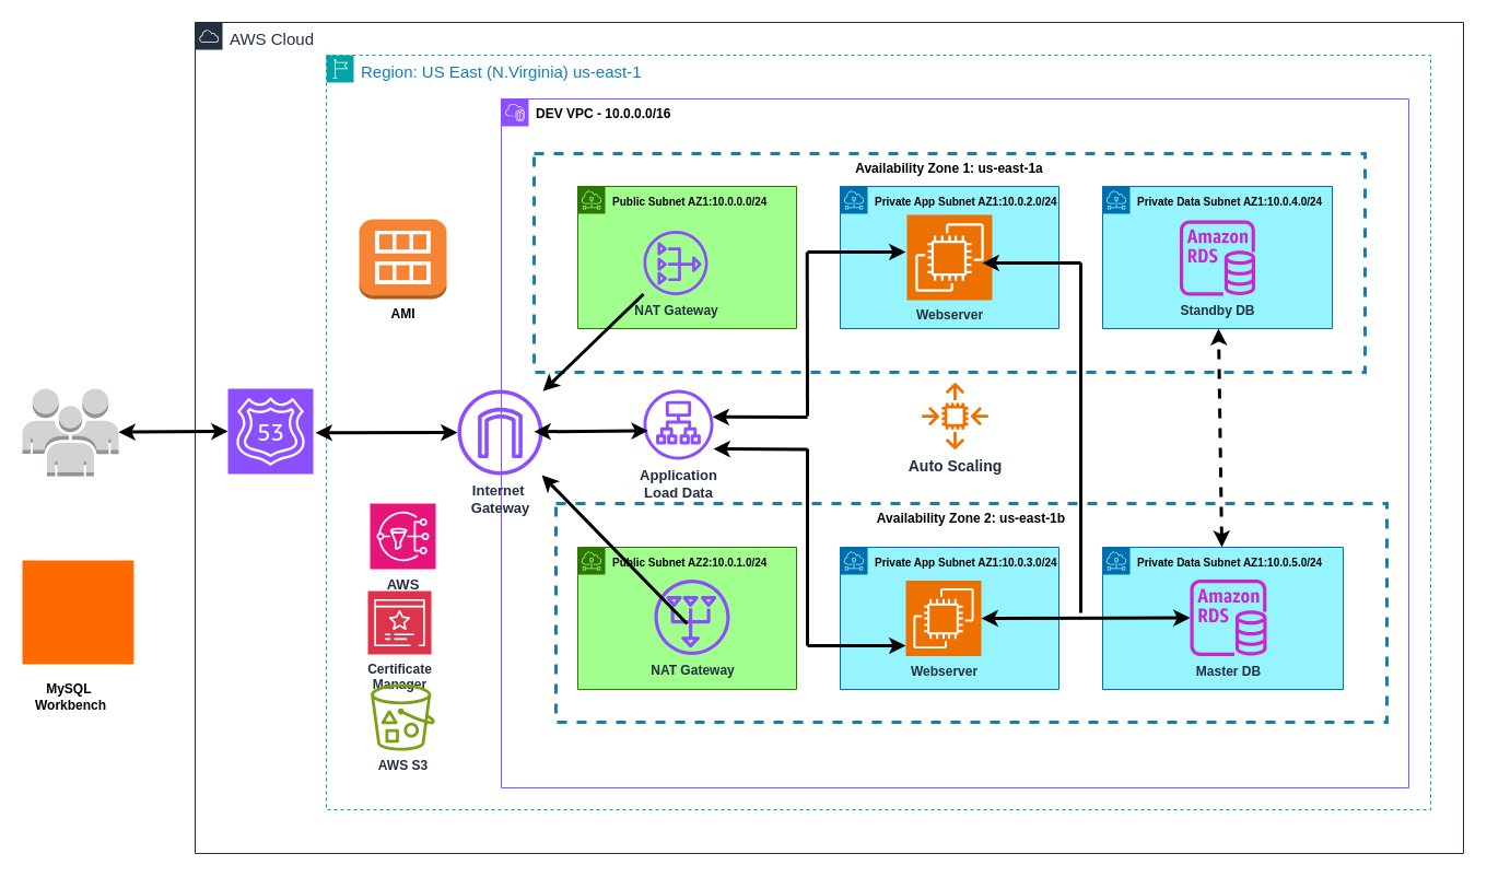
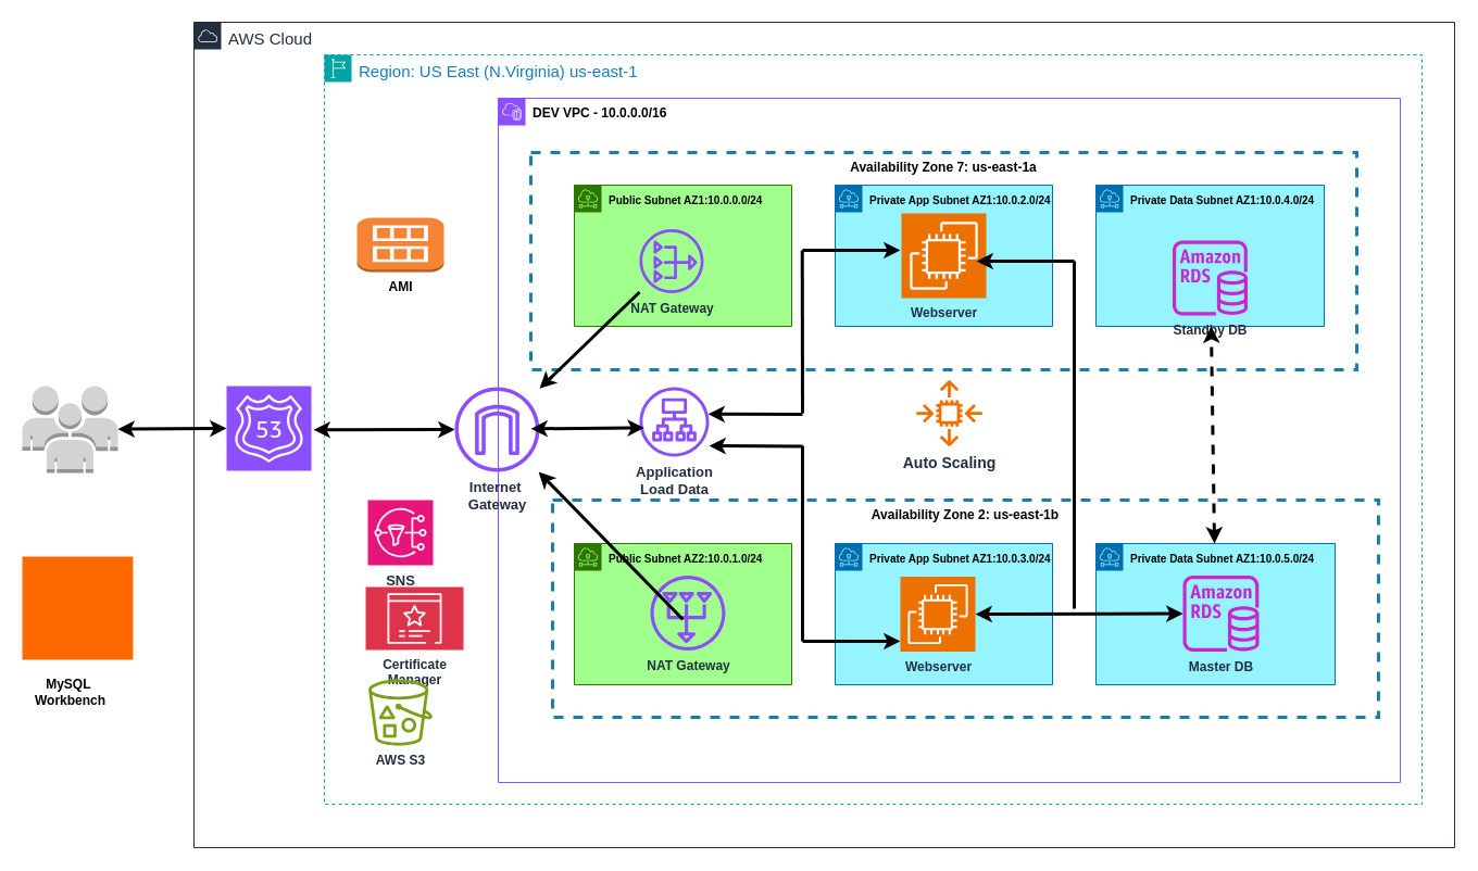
  <mxCell id="0" />
  <mxCell id="1" parent="0" />
  <mxCell id="2" value="&lt;font style=&quot;font-size: 15px;&quot;&gt;AWS Cloud&lt;/font&gt;" style="points=[[0,0],[0.25,0],[0.5,0],[0.75,0],[1,0],[1,0.25],[1,0.5],[1,0.75],[1,1],[0.75,1],[0.5,1],[0.25,1],[0,1],[0,0.75],[0,0.5],[0,0.25]];outlineConnect=0;gradientColor=none;html=1;whiteSpace=wrap;fontSize=12;fontStyle=0;container=1;pointerEvents=0;collapsible=0;recursiveResize=0;shape=mxgraph.aws4.group;grIcon=mxgraph.aws4.group_aws_cloud;strokeColor=#232F3E;fillColor=none;verticalAlign=top;align=left;spacingLeft=30;fontColor=#232F3E;dashed=0;" parent="1" vertex="1"><mxGeometry x="178" y="20" width="1160" height="760" as="geometry" /></mxCell>
  <mxCell id="3" value="" style="sketch=0;points=[[0,0,0],[0.25,0,0],[0.5,0,0],[0.75,0,0],[1,0,0],[0,1,0],[0.25,1,0],[0.5,1,0],[0.75,1,0],[1,1,0],[0,0.25,0],[0,0.5,0],[0,0.75,0],[1,0.25,0],[1,0.5,0],[1,0.75,0]];outlineConnect=0;fontColor=#232F3E;fillColor=#8C4FFF;strokeColor=#ffffff;dashed=0;verticalLabelPosition=bottom;verticalAlign=top;align=center;html=1;fontSize=12;fontStyle=0;aspect=fixed;shape=mxgraph.aws4.resourceIcon;resIcon=mxgraph.aws4.route_53;" parent="2" vertex="1"><mxGeometry x="30" y="335" width="78" height="78" as="geometry" /></mxCell>
  <mxCell id="4" value="&lt;font style=&quot;font-size: 15px;&quot;&gt;Region: US East (N.Virginia) us-east-1&lt;/font&gt;" style="points=[[0,0],[0.25,0],[0.5,0],[0.75,0],[1,0],[1,0.25],[1,0.5],[1,0.75],[1,1],[0.75,1],[0.5,1],[0.25,1],[0,1],[0,0.75],[0,0.5],[0,0.25]];outlineConnect=0;gradientColor=none;html=1;whiteSpace=wrap;fontSize=12;fontStyle=0;container=1;pointerEvents=0;collapsible=0;recursiveResize=0;shape=mxgraph.aws4.group;grIcon=mxgraph.aws4.group_region;strokeColor=#00A4A6;fillColor=none;verticalAlign=top;align=left;spacingLeft=30;fontColor=#147EBA;dashed=1;" parent="1" vertex="1"><mxGeometry x="298" y="50" width="1010" height="690" as="geometry" /></mxCell>
- <mxCell id="5" value="&lt;b&gt;AMI&lt;/b&gt;" style="outlineConnect=0;dashed=0;verticalLabelPosition=bottom;verticalAlign=top;align=center;html=1;shape=mxgraph.aws3.ami;fillColor=#F58534;gradientColor=none;" parent="4" vertex="1"><mxGeometry x="30" y="150" width="80" height="73" as="geometry" /></mxCell>
- <mxCell id="6" value="&lt;b&gt;&lt;font style=&quot;font-size: 13px;&quot;&gt;AWS&lt;/font&gt;&lt;/b&gt;" style="sketch=0;points=[[0,0,0],[0.25,0,0],[0.5,0,0],[0.75,0,0],[1,0,0],[0,1,0],[0.25,1,0],[0.5,1,0],[0.75,1,0],[1,1,0],[0,0.25,0],[0,0.5,0],[0,0.75,0],[1,0.25,0],[1,0.5,0],[1,0.75,0]];outlineConnect=0;fontColor=#232F3E;fillColor=#E7157B;strokeColor=#ffffff;dashed=0;verticalLabelPosition=bottom;verticalAlign=top;align=center;html=1;fontSize=12;fontStyle=0;aspect=fixed;shape=mxgraph.aws4.resourceIcon;resIcon=mxgraph.aws4.sns;" parent="4" vertex="1"><mxGeometry x="40" y="410" width="60" height="60" as="geometry" /></mxCell>
- <mxCell id="7" value="&lt;b&gt;Certificate&lt;/b&gt;&lt;div&gt;&lt;b&gt;Manager&lt;/b&gt;&lt;/div&gt;" style="sketch=0;points=[[0,0,0],[0.25,0,0],[0.5,0,0],[0.75,0,0],[1,0,0],[0,1,0],[0.25,1,0],[0.5,1,0],[0.75,1,0],[1,1,0],[0,0.25,0],[0,0.5,0],[0,0.75,0],[1,0.25,0],[1,0.5,0],[1,0.75,0]];outlineConnect=0;fontColor=#232F3E;fillColor=#DD344C;strokeColor=#ffffff;dashed=0;verticalLabelPosition=bottom;verticalAlign=top;align=center;html=1;fontSize=12;fontStyle=0;aspect=fixed;shape=mxgraph.aws4.resourceIcon;resIcon=mxgraph.aws4.certificate_manager_3;" parent="4" vertex="1"><mxGeometry x="38" y="490" width="58" height="58" as="geometry" /></mxCell>
+ <mxCell id="5" value="&lt;b&gt;AMI&lt;/b&gt;" style="outlineConnect=0;dashed=0;verticalLabelPosition=bottom;verticalAlign=top;align=center;html=1;shape=mxgraph.aws3.ami;fillColor=#F58534;gradientColor=none;" parent="4" vertex="1"><mxGeometry x="30" y="150" width="80" height="50" as="geometry" /></mxCell>
+ <mxCell id="6" value="&lt;b&gt;&lt;font style=&quot;font-size: 13px;&quot;&gt;SNS&lt;/font&gt;&lt;/b&gt;" style="sketch=0;points=[[0,0,0],[0.25,0,0],[0.5,0,0],[0.75,0,0],[1,0,0],[0,1,0],[0.25,1,0],[0.5,1,0],[0.75,1,0],[1,1,0],[0,0.25,0],[0,0.5,0],[0,0.75,0],[1,0.25,0],[1,0.5,0],[1,0.75,0]];outlineConnect=0;fontColor=#232F3E;fillColor=#E7157B;strokeColor=#ffffff;dashed=0;verticalLabelPosition=bottom;verticalAlign=top;align=center;html=1;fontSize=12;fontStyle=0;aspect=fixed;shape=mxgraph.aws4.resourceIcon;resIcon=mxgraph.aws4.sns;" parent="4" vertex="1"><mxGeometry x="40" y="410" width="60" height="60" as="geometry" /></mxCell>
+ <mxCell id="7" value="&lt;b&gt;Certificate&lt;/b&gt;&lt;div&gt;&lt;b&gt;Manager&lt;/b&gt;&lt;/div&gt;" style="sketch=0;points=[[0,0,0],[0.25,0,0],[0.5,0,0],[0.75,0,0],[1,0,0],[0,1,0],[0.25,1,0],[0.5,1,0],[0.75,1,0],[1,1,0],[0,0.25,0],[0,0.5,0],[0,0.75,0],[1,0.25,0],[1,0.5,0],[1,0.75,0]];outlineConnect=0;fontColor=#232F3E;fillColor=#DD344C;strokeColor=#ffffff;dashed=0;verticalLabelPosition=bottom;verticalAlign=top;align=center;html=1;fontSize=12;fontStyle=0;aspect=fixed;shape=mxgraph.aws4.resourceIcon;resIcon=mxgraph.aws4.certificate_manager_3;" parent="4" vertex="1"><mxGeometry x="38" y="490" width="90" height="58" as="geometry" /></mxCell>
  <mxCell id="8" value="&lt;b&gt;AWS S3&lt;/b&gt;" style="sketch=0;outlineConnect=0;fontColor=#232F3E;gradientColor=none;fillColor=#7AA116;strokeColor=none;dashed=0;verticalLabelPosition=bottom;verticalAlign=top;align=center;html=1;fontSize=12;fontStyle=0;aspect=fixed;pointerEvents=1;shape=mxgraph.aws4.bucket_with_objects;" parent="4" vertex="1"><mxGeometry x="40.61" y="575" width="58.77" height="61.12" as="geometry" /></mxCell>
  <mxCell id="9" value="" style="endArrow=classic;startArrow=classic;html=1;rounded=0;strokeWidth=3;" parent="4" target="20" edge="1"><mxGeometry width="50" height="50" relative="1" as="geometry"><mxPoint x="-10" y="345.29" as="sourcePoint" /><mxPoint x="90" y="344.29" as="targetPoint" /></mxGeometry></mxCell>
  <mxCell id="10" value="&lt;font style=&quot;color: rgb(0, 0, 0);&quot;&gt;&lt;b&gt;DEV VPC - 10.0.0.0/16&lt;/b&gt;&lt;/font&gt;" style="points=[[0,0],[0.25,0],[0.5,0],[0.75,0],[1,0],[1,0.25],[1,0.5],[1,0.75],[1,1],[0.75,1],[0.5,1],[0.25,1],[0,1],[0,0.75],[0,0.5],[0,0.25]];outlineConnect=0;gradientColor=none;html=1;whiteSpace=wrap;fontSize=12;fontStyle=0;container=1;pointerEvents=0;collapsible=0;recursiveResize=0;shape=mxgraph.aws4.group;grIcon=mxgraph.aws4.group_vpc2;strokeColor=#8C4FFF;fillColor=none;verticalAlign=top;align=left;spacingLeft=30;fontColor=#AAB7B8;dashed=0;" parent="1" vertex="1"><mxGeometry x="458" y="90" width="830" height="630" as="geometry" /></mxCell>
  <mxCell id="11" value="&lt;font style=&quot;color: rgb(0, 0, 0);&quot;&gt;&lt;b&gt;Availability Zone 2: us-east-1b&lt;/b&gt;&lt;/font&gt;" style="fillColor=none;strokeColor=#147EBA;dashed=1;verticalAlign=top;fontStyle=0;fontColor=#147EBA;whiteSpace=wrap;html=1;align=center;perimeterSpacing=10;strokeWidth=3;" parent="10" vertex="1"><mxGeometry x="50" y="370" width="760" height="200" as="geometry" /></mxCell>
  <mxCell id="12" value="&lt;font style=&quot;font-size: 10px;&quot; color=&quot;#000000&quot;&gt;&lt;b&gt;Public Subnet AZ2:10.0.1.0/24&lt;/b&gt;&lt;/font&gt;" style="sketch=0;outlineConnect=0;html=1;whiteSpace=wrap;fontSize=12;fontStyle=0;shape=mxgraph.aws4.group;grIcon=mxgraph.aws4.group_subnet;strokeColor=#2D7600;fillColor=#A1FF8E;verticalAlign=top;align=left;spacingLeft=30;fontColor=#ffffff;dashed=0;" parent="10" vertex="1"><mxGeometry x="70" y="410" width="200" height="130" as="geometry" /></mxCell>
  <mxCell id="13" value="&lt;font style=&quot;font-size: 10px;&quot; color=&quot;#000000&quot;&gt;&lt;b&gt;Private App Subnet AZ1:10.0.3.0/24&lt;/b&gt;&lt;/font&gt;" style="sketch=0;outlineConnect=0;html=1;whiteSpace=wrap;fontSize=12;fontStyle=0;shape=mxgraph.aws4.group;grIcon=mxgraph.aws4.group_subnet;strokeColor=#006EAF;fillColor=#96F4FF;verticalAlign=top;align=left;spacingLeft=30;fontColor=#ffffff;dashed=0;" parent="10" vertex="1"><mxGeometry x="310" y="410" width="200" height="130" as="geometry" /></mxCell>
  <mxCell id="14" value="&lt;font style=&quot;font-size: 10px;&quot; color=&quot;#000000&quot;&gt;&lt;b&gt;Private Data Subnet AZ1:10.0.5.0/24&lt;/b&gt;&lt;/font&gt;" style="sketch=0;outlineConnect=0;html=1;whiteSpace=wrap;fontSize=12;fontStyle=0;shape=mxgraph.aws4.group;grIcon=mxgraph.aws4.group_subnet;strokeColor=#006EAF;fillColor=#96F4FF;verticalAlign=top;align=left;spacingLeft=30;fontColor=#ffffff;dashed=0;" parent="10" vertex="1"><mxGeometry x="550" y="410" width="220" height="130" as="geometry" /></mxCell>
  <mxCell id="15" value="&lt;b&gt;Webserver&lt;/b&gt;" style="sketch=0;points=[[0,0,0],[0.25,0,0],[0.5,0,0],[0.75,0,0],[1,0,0],[0,1,0],[0.25,1,0],[0.5,1,0],[0.75,1,0],[1,1,0],[0,0.25,0],[0,0.5,0],[0,0.75,0],[1,0.25,0],[1,0.5,0],[1,0.75,0]];outlineConnect=0;fontColor=#232F3E;fillColor=#ED7100;strokeColor=#ffffff;dashed=0;verticalLabelPosition=bottom;verticalAlign=top;align=center;html=1;fontSize=12;fontStyle=0;aspect=fixed;shape=mxgraph.aws4.resourceIcon;resIcon=mxgraph.aws4.ec2;" parent="10" vertex="1"><mxGeometry x="370" y="440.5" width="69" height="69" as="geometry" /></mxCell>
  <mxCell id="16" value="&lt;b&gt;NAT Gateway&lt;/b&gt;" style="sketch=0;outlineConnect=0;fontColor=#232F3E;gradientColor=none;fillColor=#8C4FFF;strokeColor=none;dashed=0;verticalLabelPosition=bottom;verticalAlign=top;align=center;html=1;fontSize=12;fontStyle=0;aspect=fixed;pointerEvents=1;shape=mxgraph.aws4.nat_gateway;direction=south;" parent="10" vertex="1"><mxGeometry x="140" y="439.5" width="69" height="69" as="geometry" /></mxCell>
  <mxCell id="17" value="&lt;b&gt;Master DB&lt;/b&gt;" style="sketch=0;outlineConnect=0;fontColor=#232F3E;gradientColor=none;fillColor=#C925D1;strokeColor=none;dashed=0;verticalLabelPosition=bottom;verticalAlign=top;align=center;html=1;fontSize=12;fontStyle=0;aspect=fixed;pointerEvents=1;shape=mxgraph.aws4.rds_instance;" parent="10" vertex="1"><mxGeometry x="630" y="439.5" width="70" height="70" as="geometry" /></mxCell>
  <mxCell id="18" value="&lt;b&gt;&lt;font style=&quot;font-size: 13px;&quot;&gt;Application&lt;/font&gt;&lt;/b&gt;&lt;div&gt;&lt;b&gt;&lt;font style=&quot;font-size: 13px;&quot;&gt;Load Data&lt;/font&gt;&lt;/b&gt;&lt;/div&gt;" style="sketch=0;outlineConnect=0;fontColor=#232F3E;gradientColor=none;fillColor=#8C4FFF;strokeColor=none;dashed=0;verticalLabelPosition=bottom;verticalAlign=top;align=center;html=1;fontSize=12;fontStyle=0;aspect=fixed;pointerEvents=1;shape=mxgraph.aws4.application_load_balancer;" parent="10" vertex="1"><mxGeometry x="130" y="266" width="64" height="64" as="geometry" /></mxCell>
  <mxCell id="19" value="&lt;b&gt;&lt;font style=&quot;font-size: 14px;&quot;&gt;Auto Scaling&lt;/font&gt;&lt;/b&gt;" style="sketch=0;outlineConnect=0;fontColor=#232F3E;gradientColor=none;fillColor=#ED7100;strokeColor=none;dashed=0;verticalLabelPosition=bottom;verticalAlign=top;align=center;html=1;fontSize=12;fontStyle=0;aspect=fixed;pointerEvents=1;shape=mxgraph.aws4.auto_scaling2;" parent="10" vertex="1"><mxGeometry x="384.5" y="259.5" width="61" height="61" as="geometry" /></mxCell>
  <mxCell id="20" value="&lt;b&gt;&lt;font style=&quot;font-size: 13px;&quot;&gt;Internet&amp;nbsp;&lt;/font&gt;&lt;/b&gt;&lt;div&gt;&lt;b&gt;&lt;font style=&quot;font-size: 13px;&quot;&gt;Gateway&lt;/font&gt;&lt;/b&gt;&lt;/div&gt;" style="sketch=0;outlineConnect=0;fontColor=#232F3E;gradientColor=none;fillColor=#8C4FFF;strokeColor=none;dashed=0;verticalLabelPosition=bottom;verticalAlign=top;align=center;html=1;fontSize=12;fontStyle=0;aspect=fixed;pointerEvents=1;shape=mxgraph.aws4.internet_gateway;" parent="10" vertex="1"><mxGeometry x="-40" y="266" width="78" height="78" as="geometry" /></mxCell>
  <mxCell id="21" value="" style="endArrow=classic;startArrow=classic;html=1;rounded=0;strokeWidth=3;entryX=0.068;entryY=0.586;entryDx=0;entryDy=0;entryPerimeter=0;" parent="10" target="18" edge="1"><mxGeometry width="50" height="50" relative="1" as="geometry"><mxPoint x="30" y="304.29" as="sourcePoint" /><mxPoint x="120" y="304.29" as="targetPoint" /></mxGeometry></mxCell>
  <mxCell id="22" value="" style="endArrow=classic;html=1;rounded=0;entryX=0.985;entryY=0.388;entryDx=0;entryDy=0;entryPerimeter=0;strokeWidth=3;" parent="10" target="18" edge="1"><mxGeometry width="50" height="50" relative="1" as="geometry"><mxPoint x="280" y="291" as="sourcePoint" /><mxPoint x="209" y="291" as="targetPoint" /></mxGeometry></mxCell>
  <mxCell id="23" value="" style="endArrow=classic;html=1;rounded=0;entryX=0.985;entryY=0.388;entryDx=0;entryDy=0;entryPerimeter=0;strokeWidth=3;" parent="10" edge="1"><mxGeometry width="50" height="50" relative="1" as="geometry"><mxPoint x="280" y="320.46" as="sourcePoint" /><mxPoint x="194" y="320" as="targetPoint" /></mxGeometry></mxCell>
  <mxCell id="24" value="" style="endArrow=none;html=1;rounded=0;strokeWidth=3;entryX=0.333;entryY=0.455;entryDx=0;entryDy=0;entryPerimeter=0;" parent="10" target="31" edge="1"><mxGeometry width="50" height="50" relative="1" as="geometry"><mxPoint x="280" y="290" as="sourcePoint" /><mxPoint x="280" y="210" as="targetPoint" /></mxGeometry></mxCell>
  <mxCell id="25" value="" style="endArrow=none;html=1;rounded=0;strokeWidth=3;" parent="10" edge="1"><mxGeometry width="50" height="50" relative="1" as="geometry"><mxPoint x="280" y="400" as="sourcePoint" /><mxPoint x="280" y="320" as="targetPoint" /><Array as="points"><mxPoint x="280" y="370" /></Array></mxGeometry></mxCell>
  <mxCell id="26" value="" style="endArrow=none;html=1;rounded=0;strokeWidth=3;" parent="10" edge="1"><mxGeometry width="50" height="50" relative="1" as="geometry"><mxPoint x="280" y="500" as="sourcePoint" /><mxPoint x="280" y="390" as="targetPoint" /></mxGeometry></mxCell>
  <mxCell id="27" value="" style="endArrow=classic;html=1;rounded=0;strokeWidth=3;" parent="10" edge="1"><mxGeometry width="50" height="50" relative="1" as="geometry"><mxPoint x="280" y="500" as="sourcePoint" /><mxPoint x="370" y="500" as="targetPoint" /></mxGeometry></mxCell>
  <mxCell id="28" value="" style="endArrow=classic;startArrow=classic;html=1;rounded=0;exitX=1;exitY=0.5;exitDx=0;exitDy=0;exitPerimeter=0;strokeWidth=3;" parent="10" source="15" target="17" edge="1"><mxGeometry width="50" height="50" relative="1" as="geometry"><mxPoint x="500" y="499" as="sourcePoint" /><mxPoint x="550" y="449" as="targetPoint" /></mxGeometry></mxCell>
  <mxCell id="29" value="" style="endArrow=none;html=1;rounded=0;strokeWidth=3;" parent="10" edge="1"><mxGeometry width="50" height="50" relative="1" as="geometry"><mxPoint x="530" y="470" as="sourcePoint" /><mxPoint x="530" y="150" as="targetPoint" /></mxGeometry></mxCell>
  <mxCell id="30" value="" style="endArrow=classic;html=1;rounded=0;strokeWidth=3;" parent="10" target="20" edge="1"><mxGeometry width="50" height="50" relative="1" as="geometry"><mxPoint x="170" y="480" as="sourcePoint" /><mxPoint x="220" y="430" as="targetPoint" /></mxGeometry></mxCell>
- <mxCell id="31" value="&lt;font style=&quot;color: rgb(0, 0, 0);&quot;&gt;&lt;b&gt;Availability Zone 1: us-east-1a&lt;/b&gt;&lt;/font&gt;" style="fillColor=none;strokeColor=#147EBA;dashed=1;verticalAlign=top;fontStyle=0;fontColor=#147EBA;whiteSpace=wrap;html=1;perimeterSpacing=10;strokeWidth=3;" parent="1" vertex="1"><mxGeometry y="140" width="760" height="200" as="geometry" x="488" /></mxCell>
+ <mxCell id="31" value="&lt;font style=&quot;color: rgb(0, 0, 0);&quot;&gt;&lt;b&gt;Availability Zone 7: us-east-1a&lt;/b&gt;&lt;/font&gt;" style="fillColor=none;strokeColor=#147EBA;dashed=1;verticalAlign=top;fontStyle=0;fontColor=#147EBA;whiteSpace=wrap;html=1;perimeterSpacing=10;strokeWidth=3;" parent="1" vertex="1"><mxGeometry y="140" width="760" height="200" as="geometry" x="488" /></mxCell>
  <mxCell id="32" value="&lt;font style=&quot;font-size: 10px;&quot; color=&quot;#000000&quot;&gt;&lt;b&gt;Public Subnet AZ1:10.0.0.0/24&lt;/b&gt;&lt;/font&gt;" style="sketch=0;outlineConnect=0;html=1;whiteSpace=wrap;fontSize=12;fontStyle=0;shape=mxgraph.aws4.group;grIcon=mxgraph.aws4.group_subnet;strokeColor=#2D7600;fillColor=#A1FF8E;verticalAlign=top;align=left;spacingLeft=30;fontColor=#ffffff;dashed=0;" parent="1" vertex="1"><mxGeometry x="528" y="170" width="200" height="130" as="geometry" /></mxCell>
  <mxCell id="33" value="&lt;font style=&quot;font-size: 10px;&quot; color=&quot;#000000&quot;&gt;&lt;b&gt;Private App Subnet AZ1:10.0.2.0/24&lt;/b&gt;&lt;/font&gt;" style="sketch=0;outlineConnect=0;html=1;whiteSpace=wrap;fontSize=12;fontStyle=0;shape=mxgraph.aws4.group;grIcon=mxgraph.aws4.group_subnet;strokeColor=#006EAF;fillColor=#96F4FF;verticalAlign=top;align=left;spacingLeft=30;fontColor=#ffffff;dashed=0;" parent="1" vertex="1"><mxGeometry x="768" y="170" width="200" height="130" as="geometry" /></mxCell>
  <mxCell id="34" value="&lt;font style=&quot;font-size: 10px;&quot; color=&quot;#000000&quot;&gt;&lt;b&gt;Private Data Subnet AZ1:10.0.4.0/24&lt;/b&gt;&lt;/font&gt;" style="sketch=0;outlineConnect=0;html=1;whiteSpace=wrap;fontSize=12;fontStyle=0;shape=mxgraph.aws4.group;grIcon=mxgraph.aws4.group_subnet;strokeColor=#006EAF;fillColor=#96F4FF;verticalAlign=top;align=left;spacingLeft=30;fontColor=#ffffff;dashed=0;" parent="1" vertex="1"><mxGeometry x="1008" y="170" width="210" height="130" as="geometry" /></mxCell>
  <mxCell id="35" value="&lt;b&gt;Webserver&lt;/b&gt;" style="sketch=0;points=[[0,0,0],[0.25,0,0],[0.5,0,0],[0.75,0,0],[1,0,0],[0,1,0],[0.25,1,0],[0.5,1,0],[0.75,1,0],[1,1,0],[0,0.25,0],[0,0.5,0],[0,0.75,0],[1,0.25,0],[1,0.5,0],[1,0.75,0]];outlineConnect=0;fontColor=#232F3E;fillColor=#ED7100;strokeColor=#ffffff;dashed=0;verticalLabelPosition=bottom;verticalAlign=top;align=center;html=1;fontSize=12;fontStyle=0;aspect=fixed;shape=mxgraph.aws4.resourceIcon;resIcon=mxgraph.aws4.ec2;" parent="1" vertex="1"><mxGeometry x="829" y="196" width="78" height="78" as="geometry" /></mxCell>
  <mxCell id="36" value="&lt;b&gt;NAT Gateway&lt;/b&gt;" style="sketch=0;outlineConnect=0;fontColor=#232F3E;gradientColor=none;fillColor=#8C4FFF;strokeColor=none;dashed=0;verticalLabelPosition=bottom;verticalAlign=top;align=center;html=1;fontSize=12;fontStyle=0;aspect=fixed;pointerEvents=1;shape=mxgraph.aws4.nat_gateway;" parent="1" vertex="1"><mxGeometry x="588" y="210.5" width="59" height="59" as="geometry" /></mxCell>
- <mxCell id="37" value="&lt;b&gt;Standby DB&lt;/b&gt;" style="sketch=0;outlineConnect=0;fontColor=#232F3E;gradientColor=none;fillColor=#C925D1;strokeColor=none;dashed=0;verticalLabelPosition=bottom;verticalAlign=top;align=center;html=1;fontSize=12;fontStyle=0;aspect=fixed;pointerEvents=1;shape=mxgraph.aws4.rds_instance;flipV=0;flipH=0;" parent="1" vertex="1"><mxGeometry x="1078.5" y="201" width="69" height="69" as="geometry" /></mxCell>
+ <mxCell id="37" value="&lt;b&gt;Standby DB&lt;/b&gt;" style="sketch=0;outlineConnect=0;fontColor=#232F3E;gradientColor=none;fillColor=#C925D1;strokeColor=none;dashed=0;verticalLabelPosition=bottom;verticalAlign=top;align=center;html=1;fontSize=12;fontStyle=0;aspect=fixed;pointerEvents=1;shape=mxgraph.aws4.rds_instance;flipV=0;flipH=0;" parent="1" vertex="1"><mxGeometry x="1078.5" y="221" width="69" height="69" as="geometry" /></mxCell>
  <mxCell id="38" value="" style="endArrow=classic;startArrow=classic;html=1;rounded=0;dashed=1;strokeWidth=3;" parent="1" source="14" target="34" edge="1"><mxGeometry width="50" height="50" relative="1" as="geometry"><mxPoint x="1098" y="440" as="sourcePoint" /><mxPoint x="1114" y="270" as="targetPoint" /></mxGeometry></mxCell>
  <mxCell id="39" value="" style="outlineConnect=0;dashed=0;verticalLabelPosition=bottom;verticalAlign=top;align=center;html=1;shape=mxgraph.aws3.users;fillColor=#D2D3D3;gradientColor=none;" parent="1" vertex="1"><mxGeometry x="20" y="355" width="88" height="80" as="geometry" /></mxCell>
  <mxCell id="40" value="" style="endArrow=classic;startArrow=classic;html=1;rounded=0;entryX=0;entryY=0.5;entryDx=0;entryDy=0;entryPerimeter=0;strokeWidth=3;" parent="1" source="39" target="3" edge="1"><mxGeometry width="50" height="50" relative="1" as="geometry"><mxPoint x="128" y="390" as="sourcePoint" /><mxPoint x="208" y="370" as="targetPoint" /></mxGeometry></mxCell>
  <mxCell id="41" value="" style="endArrow=classic;html=1;rounded=0;strokeWidth=3;" parent="1" edge="1"><mxGeometry width="50" height="50" relative="1" as="geometry"><mxPoint x="738" y="230" as="sourcePoint" /><mxPoint x="828" y="230" as="targetPoint" /></mxGeometry></mxCell>
  <mxCell id="42" value="" style="endArrow=classic;html=1;rounded=0;entryX=0.885;entryY=0.564;entryDx=0;entryDy=0;entryPerimeter=0;strokeWidth=3;" parent="1" target="35" edge="1"><mxGeometry width="50" height="50" relative="1" as="geometry"><mxPoint x="988" y="240" as="sourcePoint" /><mxPoint x="1038" y="190" as="targetPoint" /></mxGeometry></mxCell>
  <mxCell id="43" value="" style="endArrow=classic;html=1;rounded=0;strokeWidth=3;" parent="1" source="36" target="20" edge="1"><mxGeometry width="50" height="50" relative="1" as="geometry"><mxPoint x="528" y="319.5" as="sourcePoint" /><mxPoint x="578" y="269.5" as="targetPoint" /></mxGeometry></mxCell>
  <mxCell id="44" value="" style="points=[];aspect=fixed;html=1;align=center;shadow=0;dashed=0;fillColor=#FF6A00;strokeColor=none;shape=mxgraph.alibaba_cloud.mysql;verticalAlign=bottom;" vertex="1" parent="1"><mxGeometry x="20" y="512" width="101.96" height="95" as="geometry" /></mxCell>
  <mxCell id="45" value="&lt;b&gt;MySQL&amp;nbsp;&lt;/b&gt;&lt;div&gt;&lt;b&gt;Workbench&lt;/b&gt;&lt;/div&gt;" style="text;html=1;align=center;verticalAlign=middle;whiteSpace=wrap;rounded=0;" vertex="1" parent="1"><mxGeometry x="25" y="620" width="79" height="33" as="geometry" /></mxCell>
